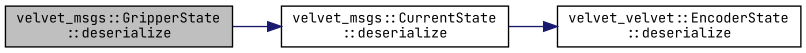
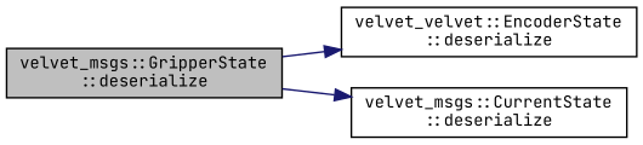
  digraph {
    fontname="JetBrains Mono"
    rankdir=LR
    node [color=black fillcolor=white fontname="JetBrains Mono" fontsize=10 shape=record style=filled]
    edge [color=midnightblue fontname="JetBrains Mono" fontsize=10 labelfontname=Helvetica labelfontsize=10 style=solid]
    n1 [fillcolor=grey75 fontcolor=black height=0.2 label="velvet_msgs::GripperState\l::deserialize" width=0.4]
    n2 [height=0.2 label="velvet_velvet::EncoderState\l::deserialize" width=0.4]
    n3 [height=0.2 label="velvet_msgs::CurrentState\l::deserialize" width=0.4]
-   n3 -> n2
+   n1 -> n2
    n1 -> n3
  }
